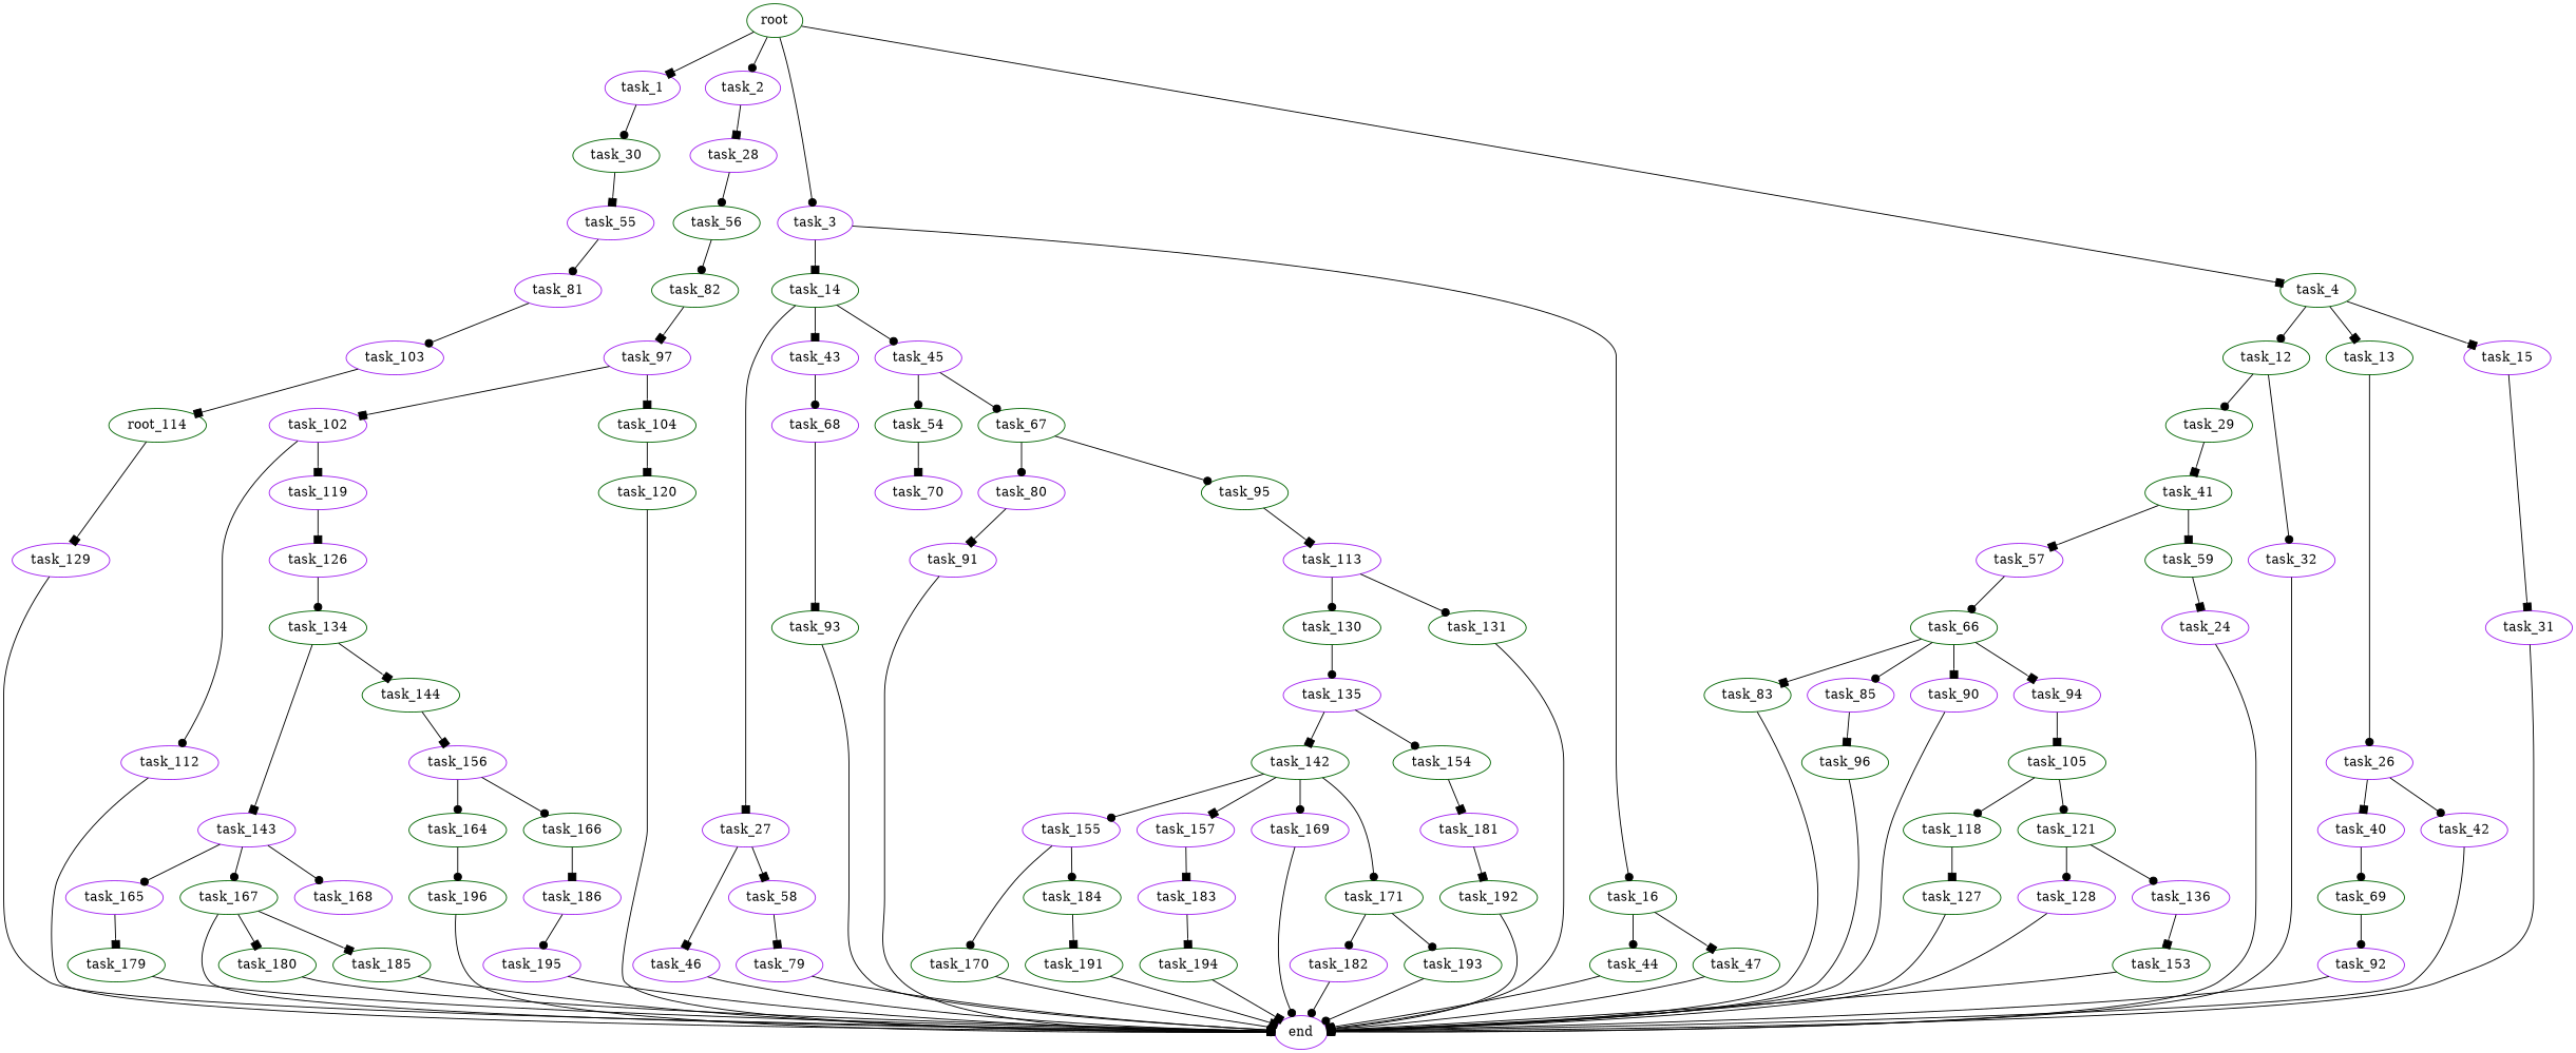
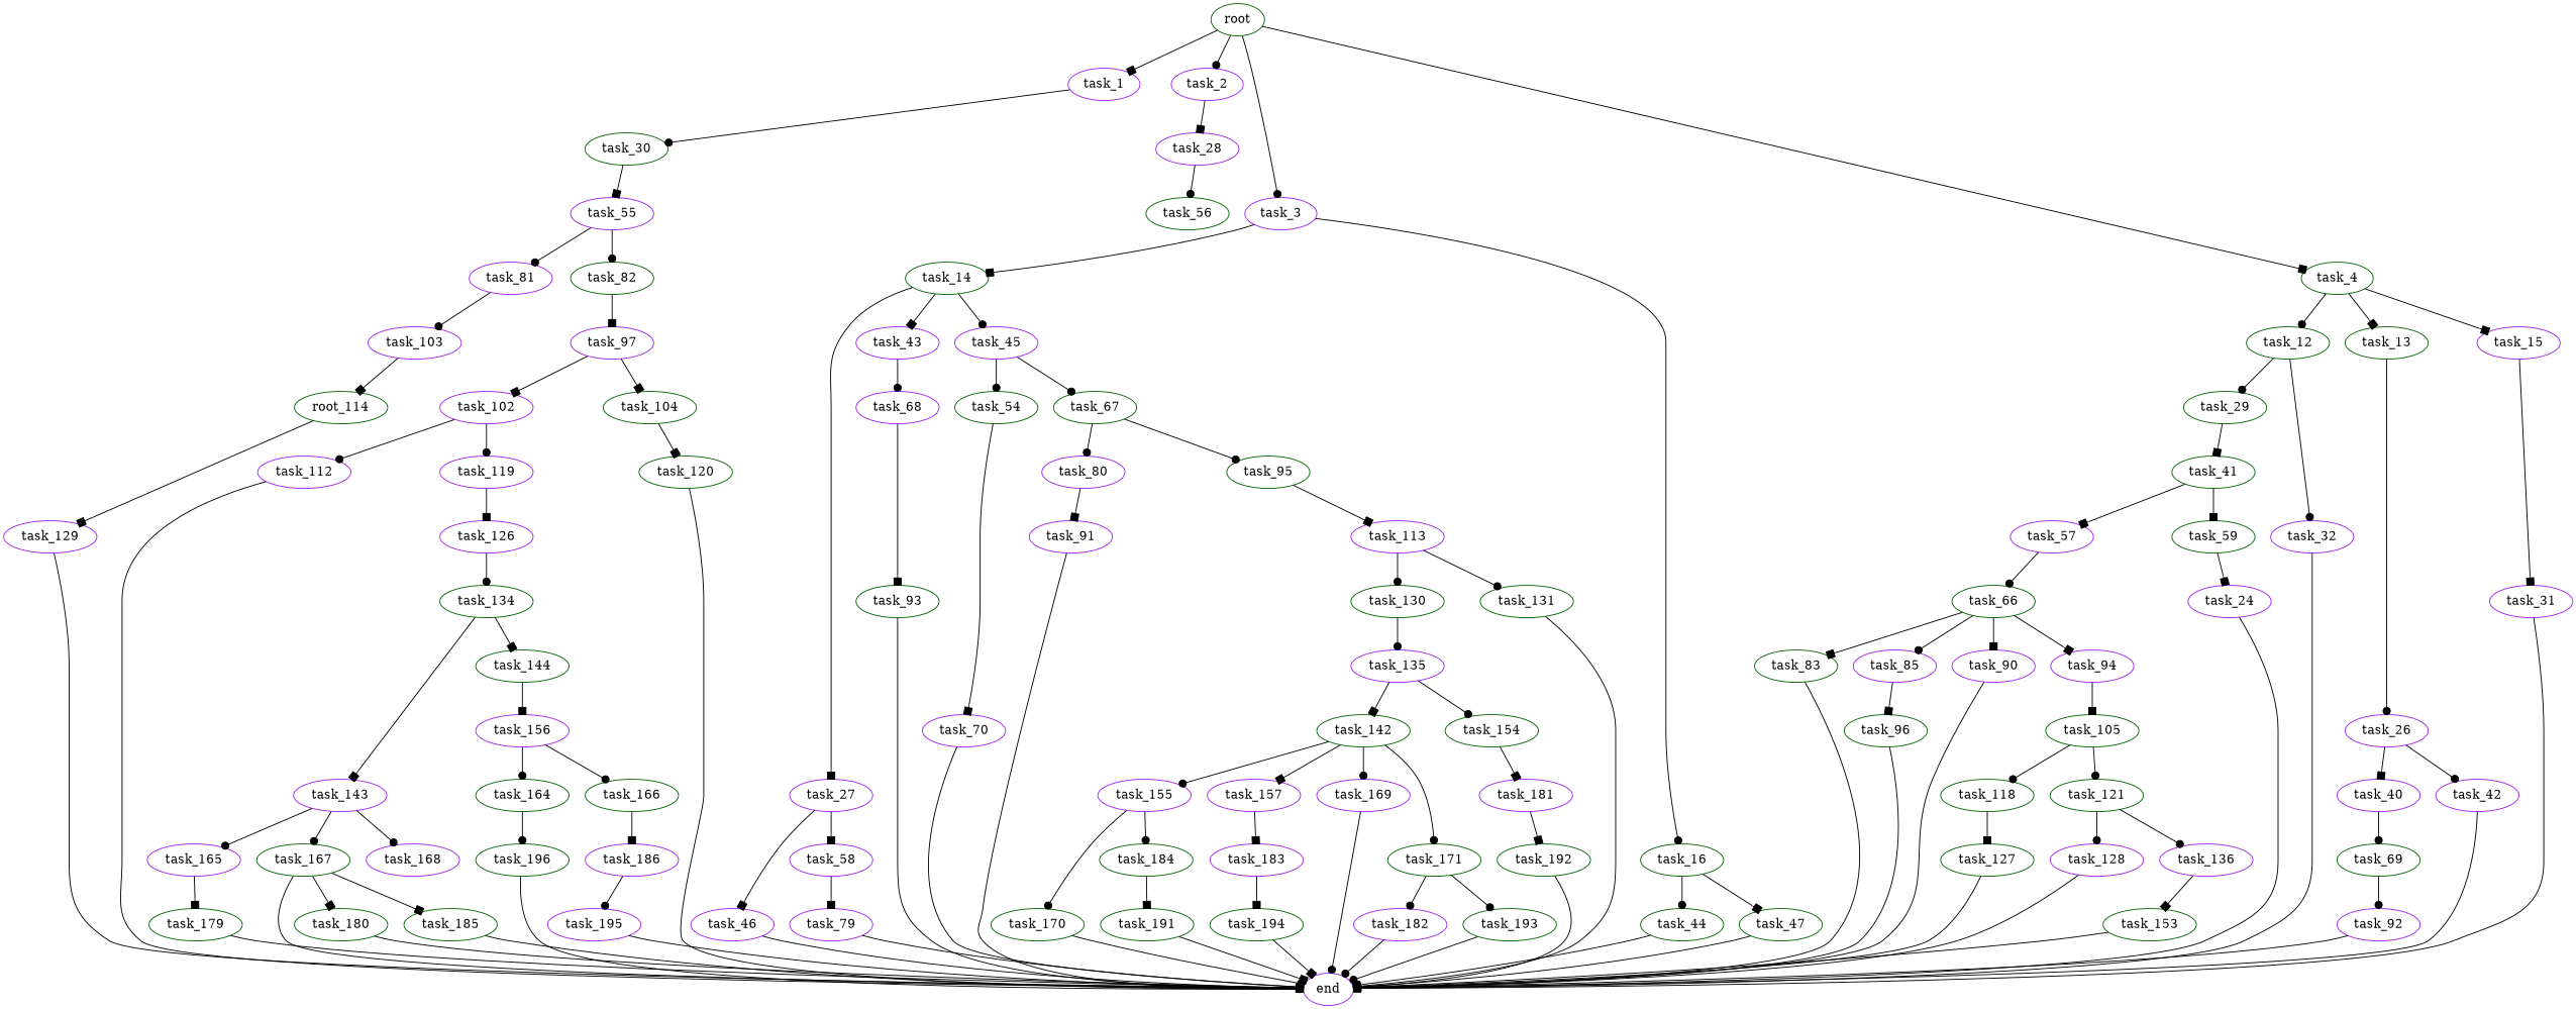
  digraph {
    node [color=purple]
    edge [arrowhead=dot]
    root [color=darkgreen]
    task_1
    task_2
    task_3
    task_4 [color=darkgreen]
    task_30 [color=darkgreen]
    task_28
    task_14 [color=darkgreen]
    task_16 [color=darkgreen]
    task_12 [color=darkgreen]
    task_13 [color=darkgreen]
    task_15
    task_55
    task_56 [color=darkgreen]
    task_27
    task_43
    task_45
    task_44 [color=darkgreen]
    task_47 [color=darkgreen]
    task_29 [color=darkgreen]
    task_32
    task_26
    task_31
    task_81
    task_82 [color=darkgreen]
    task_46
    task_58
    task_68
    task_54 [color=darkgreen]
    task_67 [color=darkgreen]
    end
    task_41 [color=darkgreen]
    task_40
    task_42
    task_57
    task_59 [color=darkgreen]
    task_69 [color=darkgreen]
    task_79
    task_93 [color=darkgreen]
    task_70
    task_80
    task_95 [color=darkgreen]
    task_92
    task_97
    task_66 [color=darkgreen]
    n46 [label=task_24]
    task_103
    task_83 [color=darkgreen]
    task_85
    task_90
    task_94
    task_91
    task_113
    n54 [color=darkgreen label=root_114]
    task_102
    task_104 [color=darkgreen]
    task_96 [color=darkgreen]
    task_105 [color=darkgreen]
    task_118 [color=darkgreen]
    task_121 [color=darkgreen]
    task_130 [color=darkgreen]
    task_131 [color=darkgreen]
    task_129
    task_112
    task_119
    task_120 [color=darkgreen]
    task_127 [color=darkgreen]
    task_128
    task_136
    task_135
    task_126
    task_134 [color=darkgreen]
    task_153 [color=darkgreen]
    task_142 [color=darkgreen]
    task_154 [color=darkgreen]
    task_143
    task_144 [color=darkgreen]
    task_165
    task_167 [color=darkgreen]
    task_168
    task_156
    task_155
    task_157
    task_169
    task_171 [color=darkgreen]
    task_181
    task_179 [color=darkgreen]
    task_180 [color=darkgreen]
    task_185 [color=darkgreen]
    task_164 [color=darkgreen]
    task_166 [color=darkgreen]
    task_170 [color=darkgreen]
    task_184 [color=darkgreen]
    task_183
    task_182
    task_193 [color=darkgreen]
    task_192 [color=darkgreen]
    task_191 [color=darkgreen]
    task_194 [color=darkgreen]
    task_196 [color=darkgreen]
    task_186
    task_195
    root -> task_1 [arrowhead=box]
    root -> task_2
    root -> task_3
    root -> task_4 [arrowhead=box]
    task_1 -> task_30
    task_2 -> task_28 [arrowhead=box]
    task_3 -> task_14 [arrowhead=box]
    task_3 -> task_16
    task_4 -> task_12
    task_4 -> task_13 [arrowhead=box]
    task_4 -> task_15 [arrowhead=box]
    task_30 -> task_55 [arrowhead=box]
    task_28 -> task_56
    task_14 -> task_27 [arrowhead=box]
    task_14 -> task_43 [arrowhead=box]
    task_14 -> task_45
    task_16 -> task_44
    task_16 -> task_47 [arrowhead=box]
    task_12 -> task_29
    task_12 -> task_32
    task_13 -> task_26
    task_15 -> task_31 [arrowhead=box]
    task_55 -> task_81
-   task_56 -> task_82
+   task_55 -> task_82
    task_27 -> task_46 [arrowhead=box]
    task_27 -> task_58 [arrowhead=box]
    task_43 -> task_68
    task_45 -> task_54
    task_45 -> task_67
    task_44 -> end [arrowhead=box]
    task_47 -> end [arrowhead=box]
    task_29 -> task_41 [arrowhead=box]
    task_32 -> end [arrowhead=box]
    task_26 -> task_40 [arrowhead=box]
    task_26 -> task_42
    task_31 -> end [arrowhead=box]
    task_81 -> task_103
    task_82 -> task_97 [arrowhead=box]
    task_46 -> end
    task_58 -> task_79 [arrowhead=box]
    task_68 -> task_93 [arrowhead=box]
    task_54 -> task_70 [arrowhead=box]
    task_67 -> task_80
    task_67 -> task_95
    task_41 -> task_57 [arrowhead=box]
    task_41 -> task_59 [arrowhead=box]
    task_40 -> task_69
    task_42 -> end
    task_57 -> task_66
    task_59 -> n46 [arrowhead=box]
    task_69 -> task_92
    task_79 -> end [arrowhead=box]
    task_93 -> end
+   task_70 -> end
    task_80 -> task_91 [arrowhead=box]
    task_95 -> task_113 [arrowhead=box]
    task_92 -> end
    task_97 -> task_102 [arrowhead=box]
    task_97 -> task_104 [arrowhead=box]
    task_66 -> task_83 [arrowhead=box]
    task_66 -> task_85
    task_66 -> task_90 [arrowhead=box]
    task_66 -> task_94 [arrowhead=box]
    n46 -> end
    task_103 -> n54 [arrowhead=box]
    task_83 -> end
    task_85 -> task_96 [arrowhead=box]
    task_90 -> end
    task_94 -> task_105 [arrowhead=box]
    task_91 -> end
    task_113 -> task_130
    task_113 -> task_131
    n54 -> task_129 [arrowhead=box]
    task_102 -> task_112
-   task_102 -> task_119 [arrowhead=box]
+   task_102 -> task_119
    task_104 -> task_120 [arrowhead=box]
    task_96 -> end
    task_105 -> task_118
    task_105 -> task_121
    task_118 -> task_127 [arrowhead=box]
    task_121 -> task_128
    task_121 -> task_136
    task_130 -> task_135
    task_131 -> end [arrowhead=box]
    task_129 -> end
    task_112 -> end
    task_119 -> task_126 [arrowhead=box]
    task_120 -> end [arrowhead=box]
    task_127 -> end [arrowhead=box]
    task_128 -> end
    task_136 -> task_153 [arrowhead=box]
    task_135 -> task_142 [arrowhead=box]
    task_135 -> task_154
    task_126 -> task_134
    task_134 -> task_143 [arrowhead=box]
    task_134 -> task_144 [arrowhead=box]
    task_153 -> end
    task_142 -> task_155
    task_142 -> task_157 [arrowhead=box]
    task_142 -> task_169
    task_142 -> task_171
    task_154 -> task_181 [arrowhead=box]
    task_143 -> task_165
    task_143 -> task_167
    task_143 -> task_168
    task_144 -> task_156 [arrowhead=box]
    task_165 -> task_179 [arrowhead=box]
    task_167 -> end [arrowhead=box]
    task_167 -> task_180 [arrowhead=box]
    task_167 -> task_185 [arrowhead=box]
    task_156 -> task_164
    task_156 -> task_166
    task_155 -> task_170
    task_155 -> task_184
    task_157 -> task_183 [arrowhead=box]
    task_169 -> end
    task_171 -> task_182
    task_171 -> task_193
    task_181 -> task_192 [arrowhead=box]
    task_179 -> end
    task_180 -> end [arrowhead=box]
    task_185 -> end [arrowhead=box]
    task_164 -> task_196
    task_166 -> task_186 [arrowhead=box]
    task_170 -> end
    task_184 -> task_191 [arrowhead=box]
    task_183 -> task_194 [arrowhead=box]
    task_182 -> end
    task_193 -> end
    task_192 -> end [arrowhead=box]
    task_191 -> end [arrowhead=box]
    task_194 -> end [arrowhead=box]
    task_196 -> end
    task_186 -> task_195
    task_195 -> end
  }
